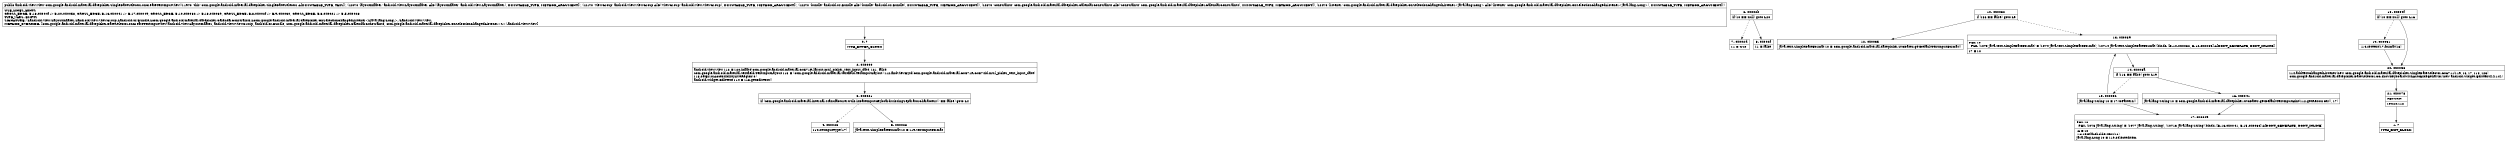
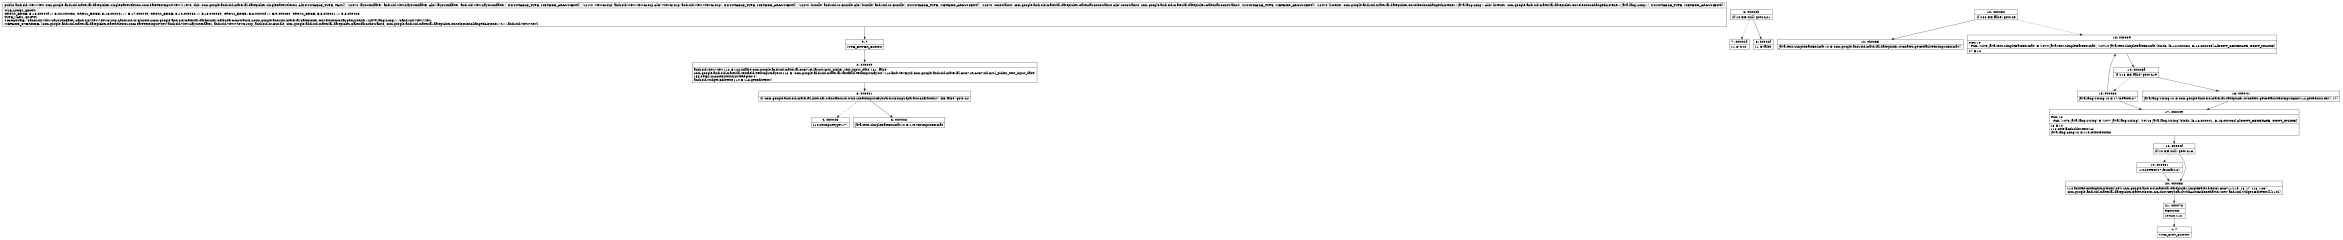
  digraph {
    node [shape=record]
    n1 [label="{0\:\ ?|MTH_ENTER_BLOCK\l}"]
-   n2 [label="{2\:\ 0x0000|android.view.View r12 = r20.inflate(com.google.android.material.C0571R.layout.mtrl_picker_text_input_date, r21, false)\lcom.google.android.material.textfield.TextInputLayout r13 = (com.google.android.material.textfield.TextInputLayout) r12.findViewById(com.google.android.material.C0571R.C0574id.mtrl_picker_text_input_date)\lr13.setErrorAccessibilityLiveRegion(0)\landroid.widget.EditText r14 = r13.getEditText()\l}"]
+   n2 [label="{2\:\ 0x0000|android.view.View r12 = r20.inflate(com.google.android.material.C0571R.layout.mtrl_picker_text_input_date, r21, false)\lcom.google.android.material.textfield.TextInputLayout r13 = (com.google.android.material.textfield.TextInputLayout) r12.findViewById(com.google.android.material.C0571R.C0574id.mtrl_picker_text_input_date)\lr53.setErrorAccessibilityLiveRegion(0)\landroid.widget.EditText r14 = r13.getEditText()\l}"]
    n3 [label="{3\:\ 0x0021|if (com.google.android.material.internal.ManufacturerUtils.isDateInputKeyboardMissingSeparatorCharacters() == false) goto L4\l}"]
    n4 [label="{4\:\ 0x0023|r14.setInputType(17)\l}"]
    n5 [label="{5\:\ 0x0028|java.text.SimpleDateFormat r0 = r19.textInputFormat\l}"]
-   n6 [label="{6\:\ 0x002b|if (r0 == null) goto L20\l}"]
+   n6 [label="{6\:\ 0x002b|if (r0 == null) goto L21\l}"]
    n7 [label="{7\:\ 0x002d|r1 = true\l}"]
    n8 [label="{8\:\ 0x002f|r1 = false\l}"]
    n9 [label="{10\:\ 0x0032|if (r86 == false) goto L9\l}"]
    n10 [label="{12\:\ 0x0035|java.text.SimpleDateFormat r0 = com.google.android.material.datepicker.UtcDates.getDefaultTextInputFormat()\l}"]
    n11 [label="{13\:\ 0x0039|PHI: r0 \l  PHI: (r0v5 java.text.SimpleDateFormat) = (r0v4 java.text.SimpleDateFormat), (r0v14 java.text.SimpleDateFormat) binds: [B:10:0x0032, B:12:0x0035] A[DONT_GENERATE, DONT_INLINE]\l|r7 = r0\l}"]
    n12 [label="{14\:\ 0x003a|if (r16 == false) goto L19\l}"]
    n13 [label="{15\:\ 0x003c|java.lang.String r0 = r7.toPattern()\l}"]
    n14 [label="{16\:\ 0x0041|java.lang.String r0 = com.google.android.material.datepicker.UtcDates.getDefaultTextInputHint(r12.getResources(), r7)\l}"]
    n15 [label="{17\:\ 0x0049|PHI: r0 \l  PHI: (r0v8 java.lang.String) = (r0v7 java.lang.String), (r0v13 java.lang.String) binds: [B:16:0x0041, B:15:0x003c] A[DONT_GENERATE, DONT_INLINE]\l|r6 = r0\lr13.setPlaceholderText(r6)\ljava.lang.Long r0 = r19.selectedItem\l}"]
    n16 [label="{18\:\ 0x004f|if (r0 == null) goto L16\l}"]
    n17 [label="{19\:\ 0x0051|r14.setText(r7.format(r8))\l}"]
    n18 [label="{20\:\ 0x0058|r14.addTextChangedListener(new com.google.android.material.datepicker.SingleDateSelector.C06711(r19, r6, r7, r13, r23))\lcom.google.android.material.datepicker.DateSelector.CC.showKeyboardWithAutoHideBehavior(new android.widget.EditText[]\{r14\})\l}"]
    n19 [label="{21\:\ 0x0078|RETURN\l|return r12\l}"]
    n20 [label="{1\:\ ?|MTH_EXIT_BLOCK\l}"]
    n21 [label="{public android.view.View com.google.android.material.datepicker.SingleDateSelector.onCreateTextInputView((r19v0 'this' com.google.android.material.datepicker.SingleDateSelector A[IMMUTABLE_TYPE, THIS]), (r20v0 'layoutInflater' android.view.LayoutInflater A[D('layoutInflater' android.view.LayoutInflater), IMMUTABLE_TYPE, METHOD_ARGUMENT]), (r21v0 'viewGroup' android.view.ViewGroup A[D('viewGroup' android.view.ViewGroup), IMMUTABLE_TYPE, METHOD_ARGUMENT]), (r22v0 'bundle' android.os.Bundle A[D('bundle' android.os.Bundle), IMMUTABLE_TYPE, METHOD_ARGUMENT]), (r23v0 'constraints' com.google.android.material.datepicker.CalendarConstraints A[D('constraints' com.google.android.material.datepicker.CalendarConstraints), IMMUTABLE_TYPE, METHOD_ARGUMENT]), (r24v0 'listener' com.google.android.material.datepicker.OnSelectionChangedListener\<java.lang.Long\> A[D('listener' com.google.android.material.datepicker.OnSelectionChangedListener\<java.lang.Long\>), IMMUTABLE_TYPE, METHOD_ARGUMENT]))  | USE_LINES_HINTS\lCROSS_EDGE: B:18:0x004f \-\> B:20:0x0058, CROSS_EDGE: B:16:0x0041 \-\> B:17:0x0049, CROSS_EDGE: B:10:0x0032 \-\> B:13:0x0039, CROSS_EDGE: B:8:0x002f \-\> B:9:0x0030, CROSS_EDGE: B:3:0x0021 \-\> B:5:0x0028\lTYPE_VARS: EMPTY\lSIGNATURE: (Landroid\/view\/LayoutInflater;Landroid\/view\/ViewGroup;Landroid\/os\/Bundle;Lcom\/google\/android\/material\/datepicker\/CalendarConstraints;Lcom\/google\/android\/material\/datepicker\/OnSelectionChangedListener\<Ljava\/lang\/Long;\>;)Landroid\/view\/View;\lMETHOD_OVERRIDE: [com.google.android.material.datepicker.DateSelector.onCreateTextInputView(android.view.LayoutInflater, android.view.ViewGroup, android.os.Bundle, com.google.android.material.datepicker.CalendarConstraints, com.google.android.material.datepicker.OnSelectionChangedListener\<S\>):android.view.View]\l}"]
    n1 -> n2
    n2 -> n3
    n3 -> n4 [style=dashed]
    n3 -> n5
    n6 -> n7 [style=dashed]
    n6 -> n8
    n9 -> n10
    n9 -> n11 [style=dashed]
    n11 -> n12
    n12 -> n13 [style=dashed]
    n12 -> n14
    n13 -> n11
    n13 -> n15
    n14 -> n15
+   n15 -> n16
    n16 -> n17 [style=dashed]
    n16 -> n18
    n17 -> n18
    n18 -> n19
    n19 -> n20
    n21 -> n1
  }
